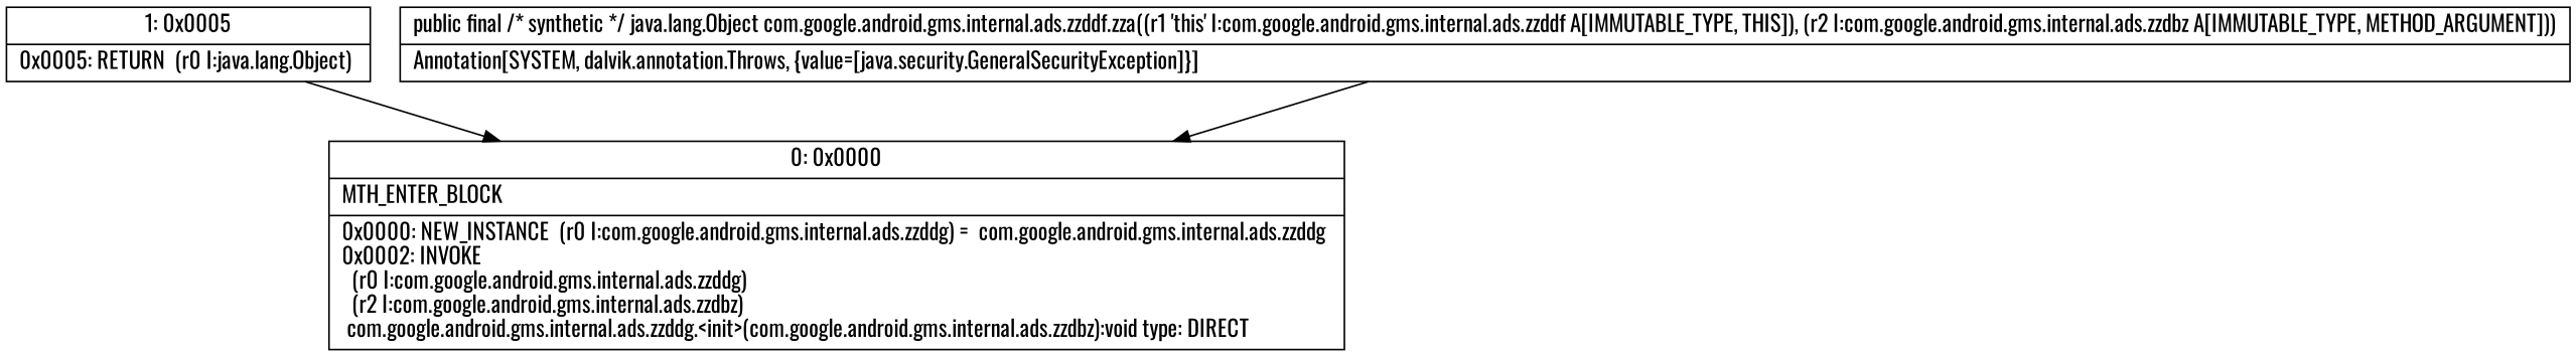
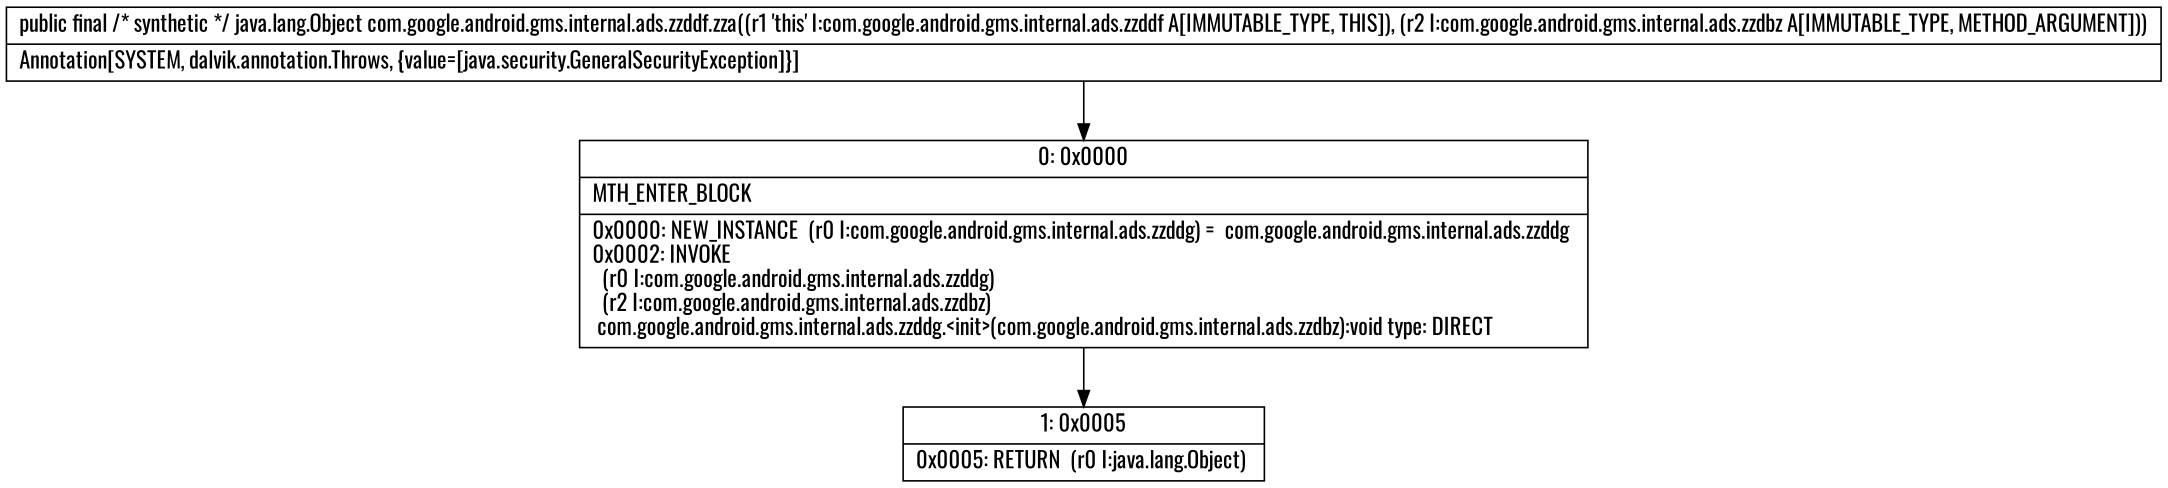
  digraph {
    fontname=Oswald
    node [shape=record fontname=Oswald]
    edge [fontname=Oswald]
    n1 [label="{0\:\ 0x0000|MTH_ENTER_BLOCK\l|0x0000: NEW_INSTANCE  (r0 I:com.google.android.gms.internal.ads.zzddg) =  com.google.android.gms.internal.ads.zzddg \l0x0002: INVOKE  \l  (r0 I:com.google.android.gms.internal.ads.zzddg)\l  (r2 I:com.google.android.gms.internal.ads.zzdbz)\l com.google.android.gms.internal.ads.zzddg.\<init\>(com.google.android.gms.internal.ads.zzdbz):void type: DIRECT \l}"]
    n2 [label="{1\:\ 0x0005|0x0005: RETURN  (r0 I:java.lang.Object) \l}"]
    n3 [label="{public final \/* synthetic *\/ java.lang.Object com.google.android.gms.internal.ads.zzddf.zza((r1 'this' I:com.google.android.gms.internal.ads.zzddf A[IMMUTABLE_TYPE, THIS]), (r2 I:com.google.android.gms.internal.ads.zzdbz A[IMMUTABLE_TYPE, METHOD_ARGUMENT]))  | Annotation[SYSTEM, dalvik.annotation.Throws, \{value=[java.security.GeneralSecurityException]\}]\l}"]
-   n2 -> n1
+   n1 -> n2
    n3 -> n1
  }
